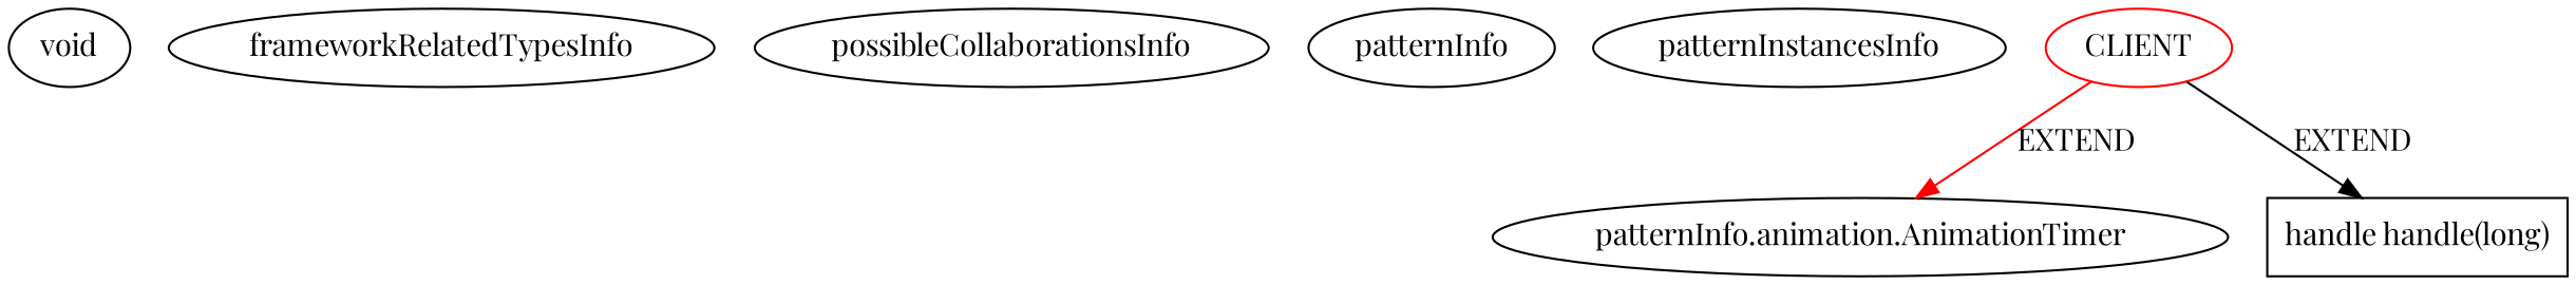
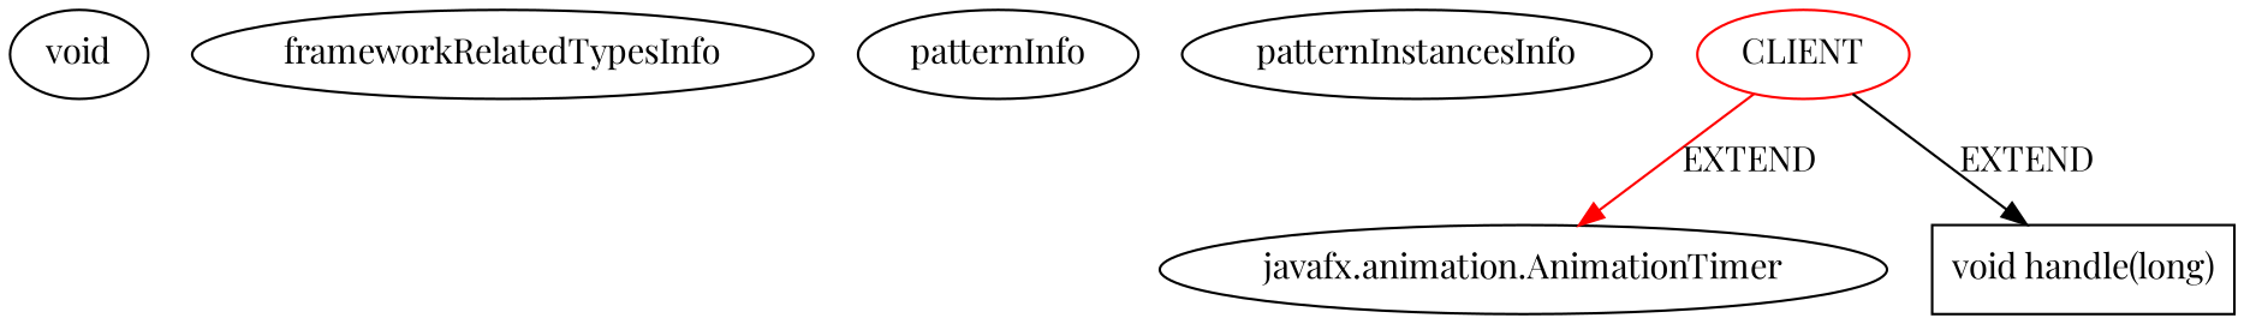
  digraph {
    fontname="Playfair Display"
    node [fontname="Playfair Display"]
    edge [fontname="Playfair Display"]
    n1 [category=pattern graphId=1546 isAnonymous=false label=void possibleRelation=false]
    frameworkRelatedTypesInfo [0="javafx.animation.AnimationTimer"]
-   possibleCollaborationsInfo
    patternInfo [frequency=2.0 patternRootClient=0]
    patternInstancesInfo [0="Quillraven-Legend-of-the-druids~/Quillraven-Legend-of-the-druids/Legend-of-the-druids-master/Legend of the Druids/src/com/lotd/core/GameLoop.java~GameLoop~1108" 1="suxue-tetris~/suxue-tetris/tetris-master/src/tetris/core/Game.java~Timer~4352"]
-   n6 [isFrameworkType=false label="patternInfo.animation.AnimationTimer" vertexType=FRAMEWORK_CLASS_TYPE]
+   n6 [isFrameworkType=false label="javafx.animation.AnimationTimer" vertexType=FRAMEWORK_CLASS_TYPE]
    n7 [color=red isFrameworkType=false label=CLIENT vertexType=ROOT_CLIENT_CLASS_DECLARATION]
-   n8 [isFrameworkType=false label="handle handle(long)" shape=box vertexType=OVERRIDING_METHOD_DECLARATION]
+   n8 [isFrameworkType=false label="void handle(long)" shape=box vertexType=OVERRIDING_METHOD_DECLARATION]
    n7 -> n6 [color=red label=EXTEND]
    n7 -> n8 [label=EXTEND]
  }
